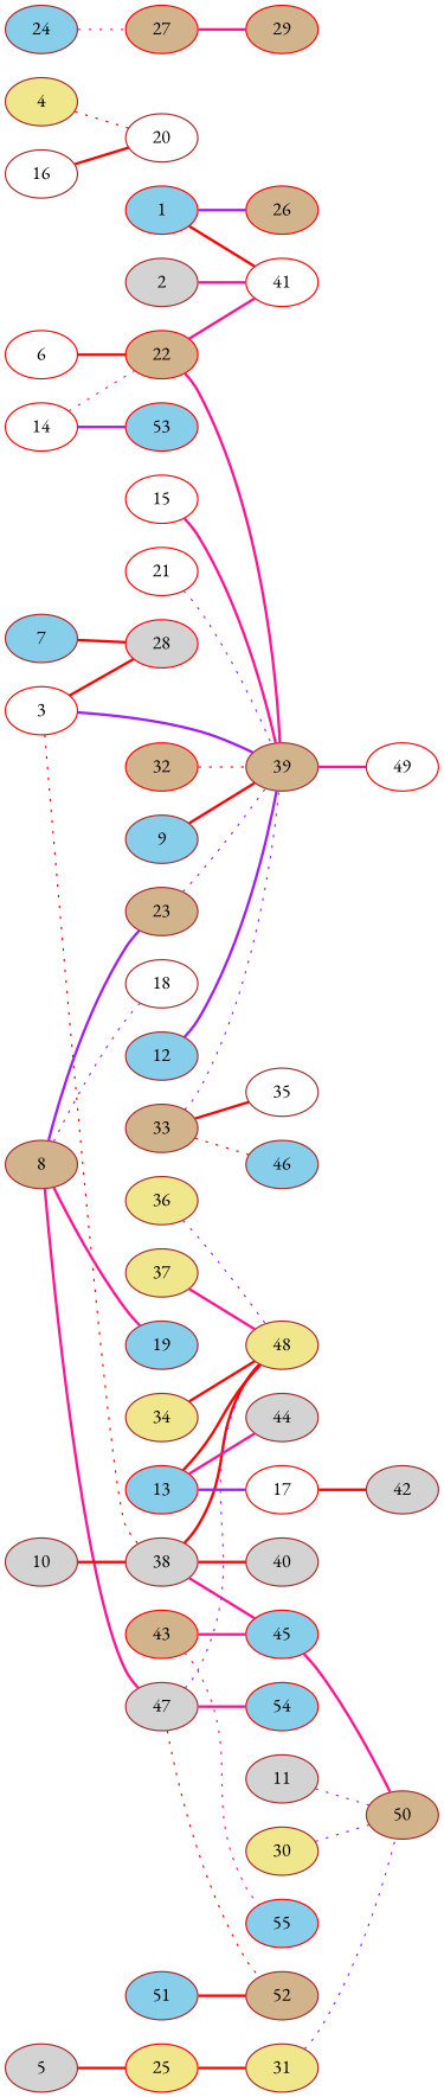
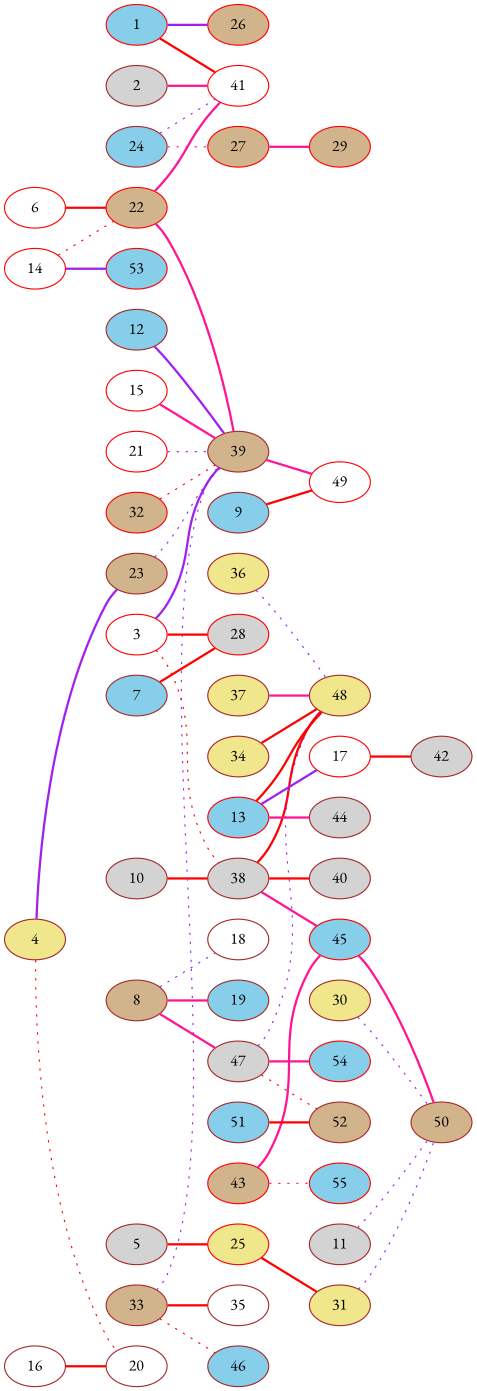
  graph {
    fontname="EB Garamond"
    rankdir=LR
    node [color=brown fillcolor=skyblue fontname="EB Garamond" style=filled]
    edge [color=red fontname="EB Garamond" style=bold weight=1.0]
    1 [color=red]
    26 [color=red fillcolor=tan]
    41 [color=red fillcolor=white]
    2 [fillcolor=lightgrey]
    3 [color=red fillcolor=white]
    28 [color=red fillcolor=lightgrey]
    38 [fillcolor=lightgrey]
    39 [fillcolor=tan]
    48 [fillcolor=khaki]
    40 [fillcolor=lightgrey]
    45 [color=red]
    49 [color=red fillcolor=white]
    4 [fillcolor=khaki]
    20 [fillcolor=white]
    23 [fillcolor=tan]
    5 [fillcolor=lightgrey]
    25 [color=red fillcolor=khaki]
    31 [fillcolor=khaki]
    6 [color=red fillcolor=white]
    22 [color=red fillcolor=tan]
    7
    8 [fillcolor=tan]
    18 [fillcolor=white]
    19
    47 [fillcolor=lightgrey]
    52 [fillcolor=tan]
    54 [color=red]
    9
    10 [fillcolor=lightgrey]
    11 [fillcolor=lightgrey]
    50 [fillcolor=tan]
    12
    13 [color=red]
    17 [color=red fillcolor=white]
    44 [fillcolor=lightgrey]
    42 [fillcolor=lightgrey]
    14 [color=red fillcolor=white]
    53 [color=red]
    15 [color=red fillcolor=white]
    16 [fillcolor=white]
    21 [color=red fillcolor=white]
    24
    27 [color=red fillcolor=tan]
    29 [color=red fillcolor=tan]
    30 [fillcolor=khaki]
    32 [color=red fillcolor=tan]
    33 [fillcolor=tan]
    35 [fillcolor=white]
    46
    34 [fillcolor=khaki]
    36 [fillcolor=khaki]
    37 [fillcolor=khaki]
    43 [color=red fillcolor=tan]
    55 [color=red]
    51
    1 -- 26 [color=purple]
    1 -- 41
    2 -- 41 [color=deeppink]
    3 -- 28
    3 -- 38 [style=dotted]
    3 -- 39 [color=purple]
    38 -- 48
    38 -- 40
    38 -- 45 [color=deeppink]
    39 -- 49 [color=deeppink]
    45 -- 50 [color=deeppink]
    4 -- 20 [style=dotted]
-   8 -- 23 [color=purple]
+   4 -- 23 [color=purple]
    23 -- 39 [color=purple style=dotted]
    5 -- 25
    25 -- 31
    31 -- 50 [color=purple style=dotted]
    6 -- 22
    22 -- 41 [color=deeppink]
    22 -- 39 [color=deeppink]
    7 -- 28
    8 -- 18 [color=purple style=dotted]
    8 -- 19 [color=deeppink]
    8 -- 47 [color=deeppink]
    47 -- 48 [color=purple style=dotted]
    47 -- 52 [style=dotted]
    47 -- 54 [color=deeppink]
-   9 -- 39
+   9 -- 49
    10 -- 38
    11 -- 50 [color=purple style=dotted]
    12 -- 39 [color=purple]
    13 -- 48
    13 -- 17 [color=purple]
    13 -- 44 [color=deeppink]
    17 -- 42
-   14 -- 22 [color=deeppink style=dotted]
+   14 -- 22 [style=dotted]
    14 -- 53 [color=purple]
    15 -- 39 [color=deeppink]
    16 -- 20
    21 -- 39 [color=purple style=dotted]
+   24 -- 41 [color=purple style=dotted]
    24 -- 27 [color=deeppink style=dotted]
    27 -- 29 [color=deeppink]
    30 -- 50 [color=purple style=dotted]
    32 -- 39 [style=dotted]
    33 -- 39 [color=purple style=dotted]
    33 -- 35
    33 -- 46 [style=dotted]
    34 -- 48
    36 -- 48 [color=purple style=dotted]
    37 -- 48 [color=deeppink]
    43 -- 45 [color=deeppink]
    43 -- 55 [color=deeppink style=dotted]
    51 -- 52
  }
